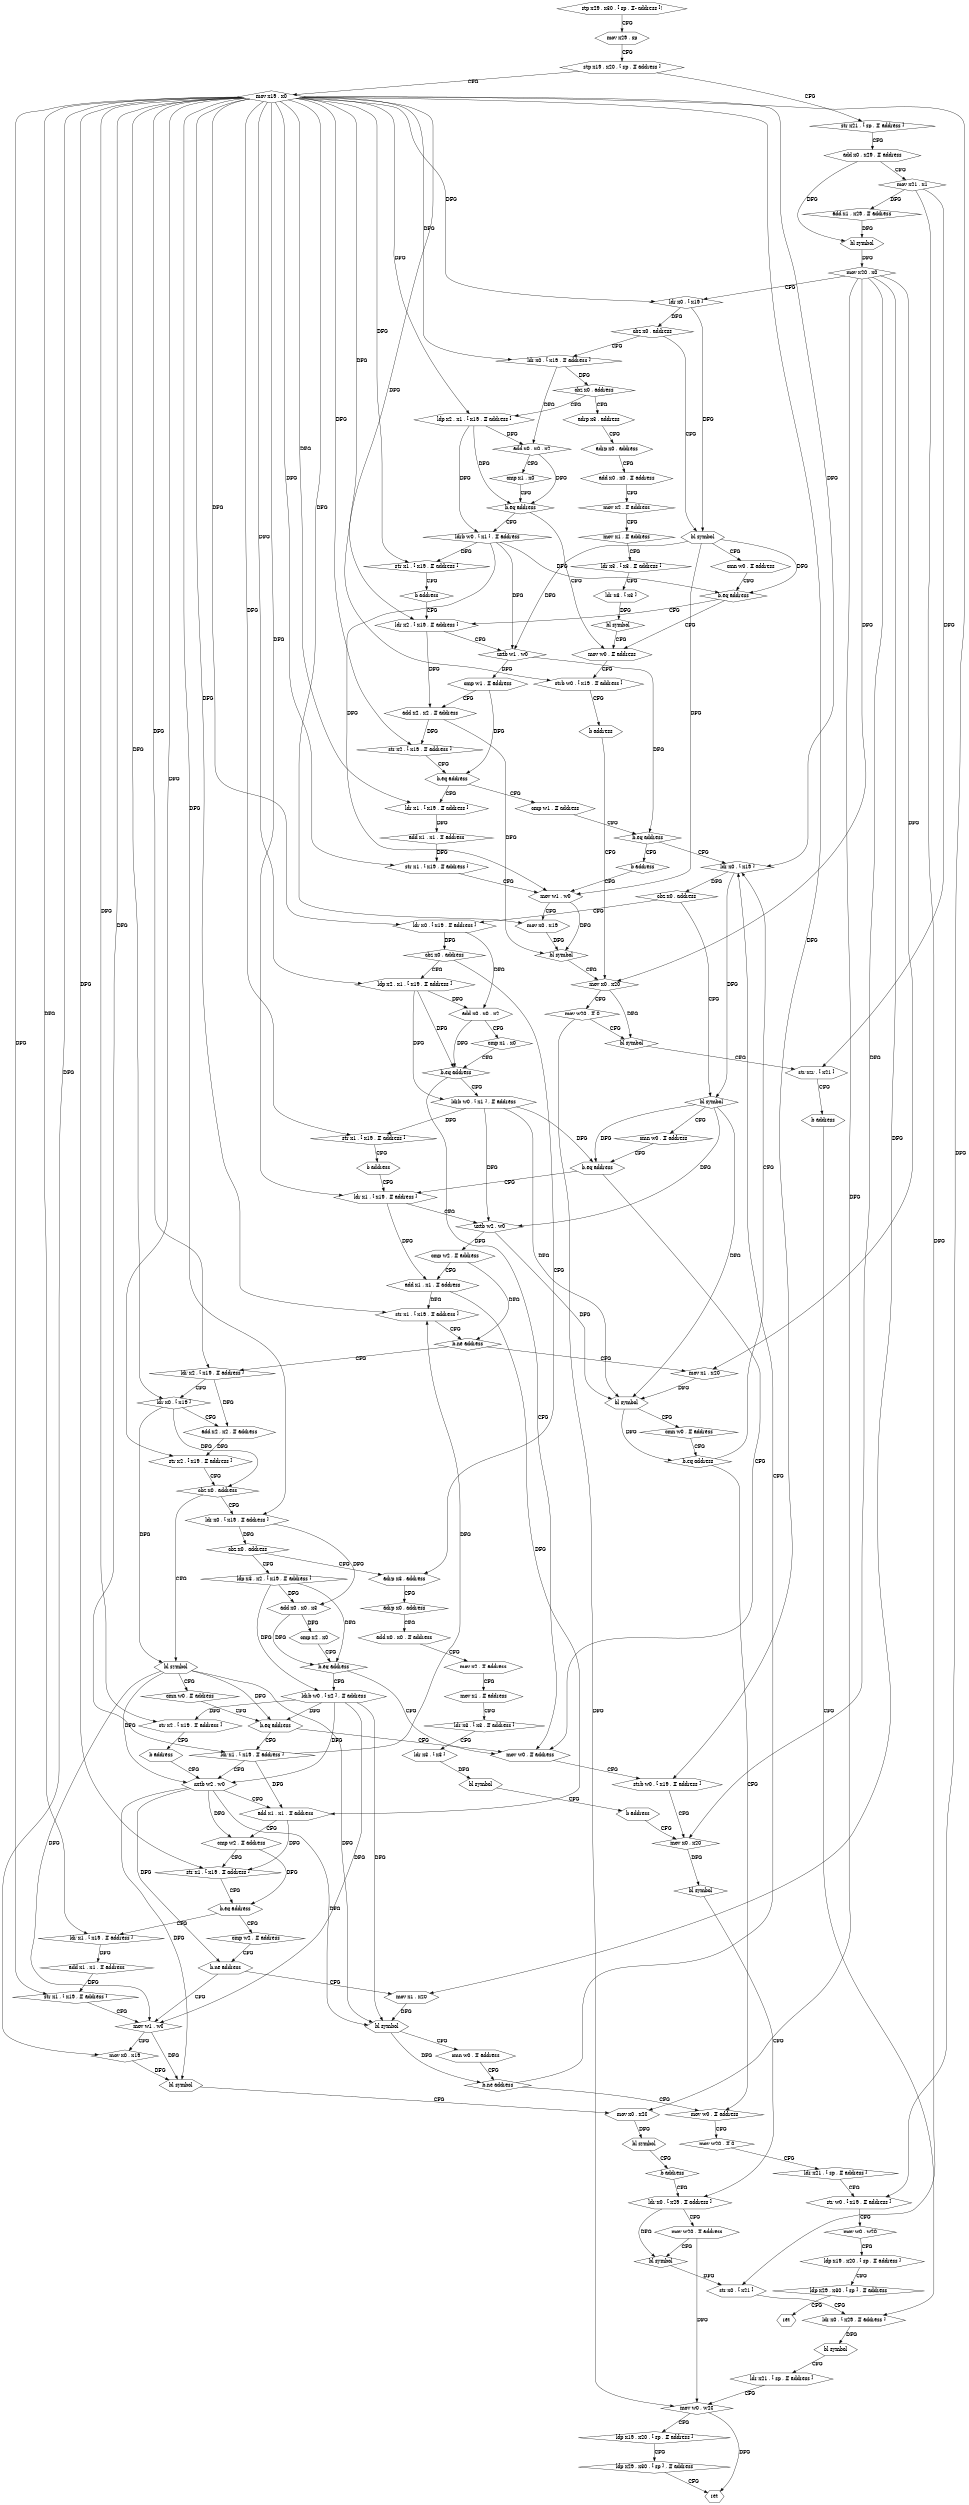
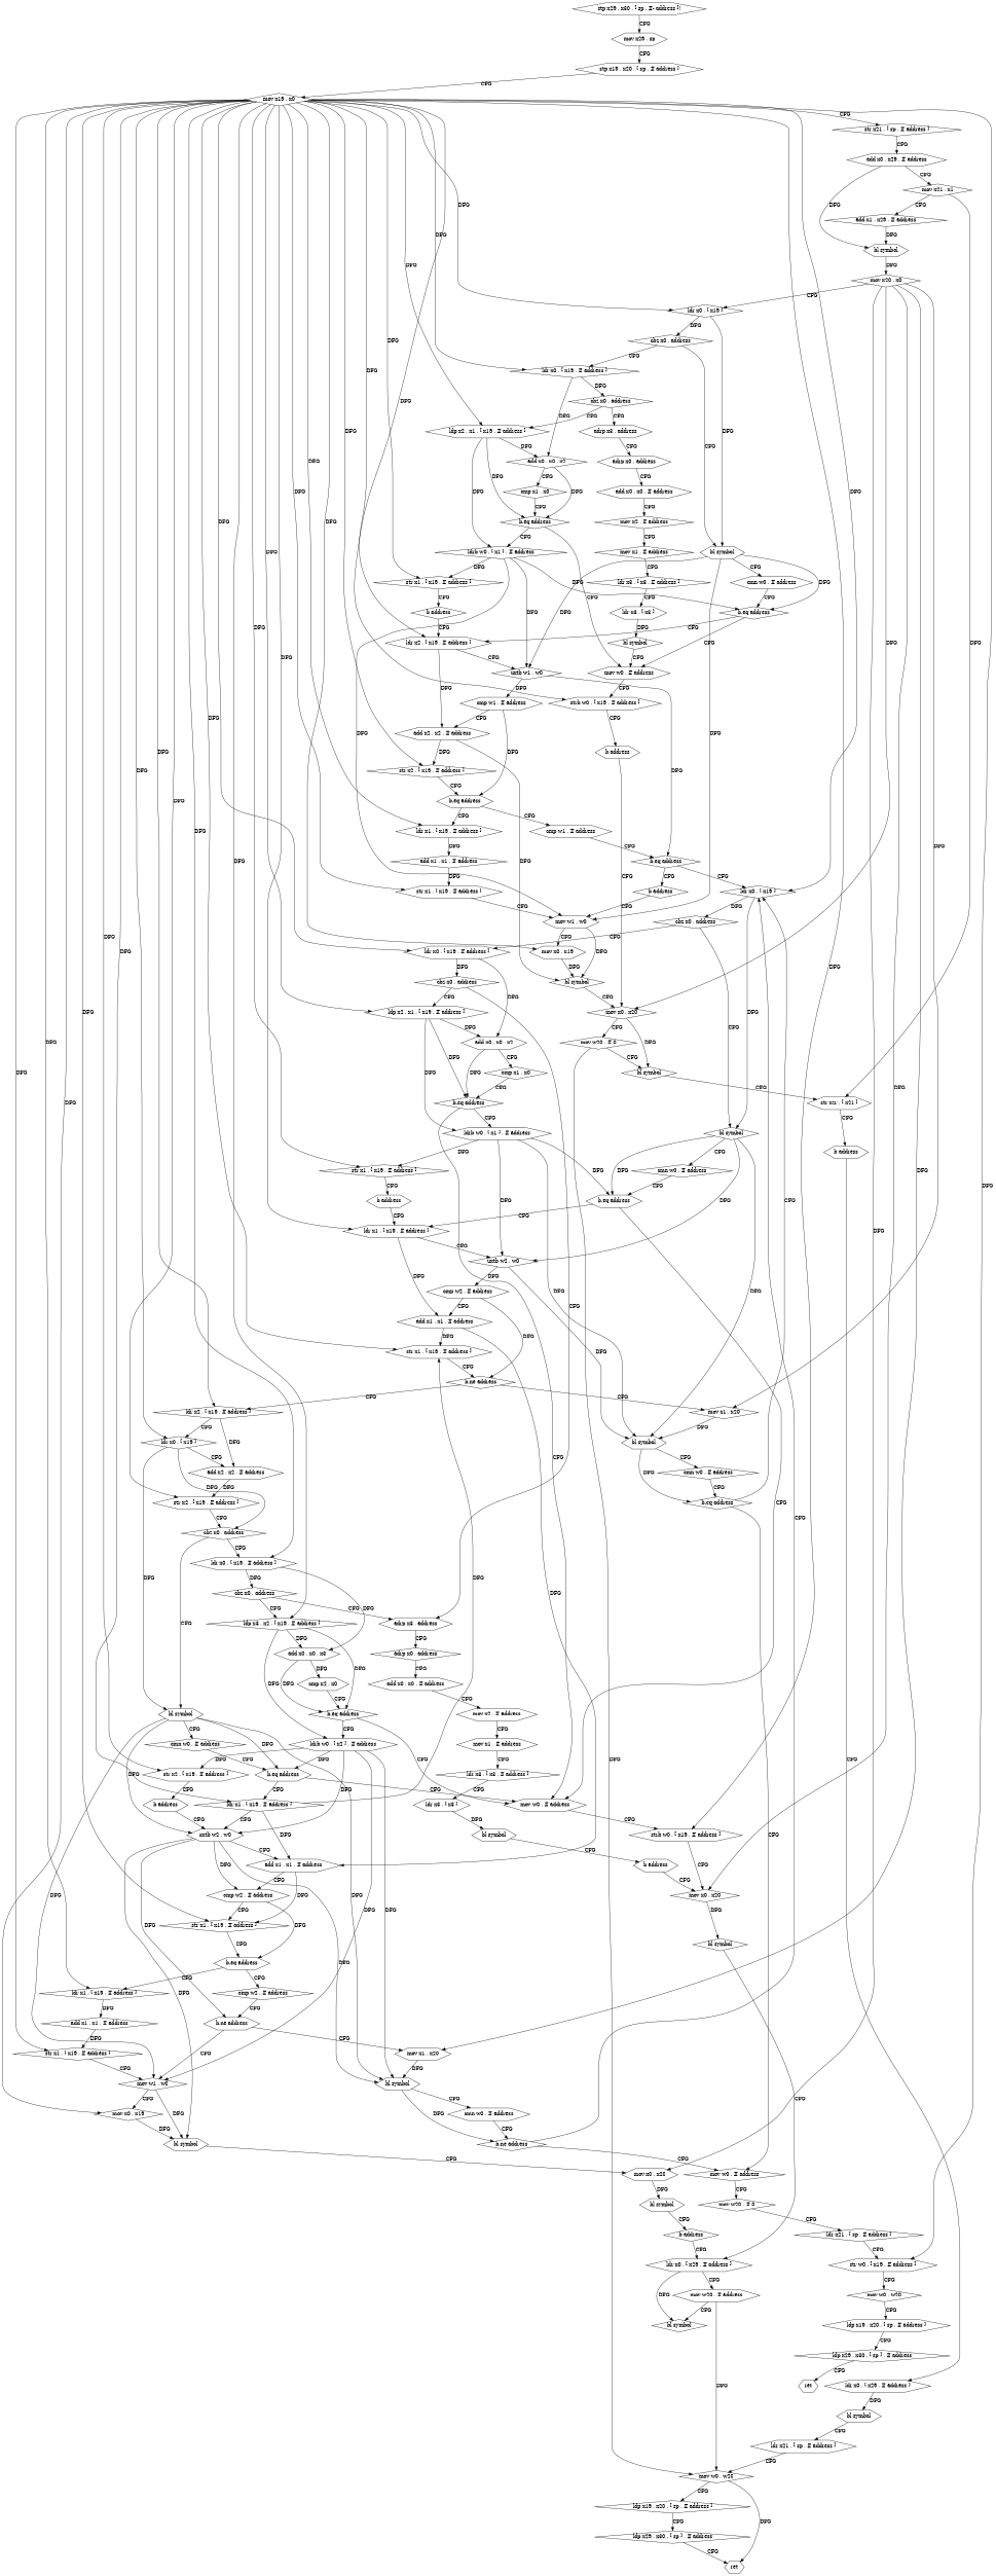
  digraph {
    node [shape=hexagon]
    n1 [label="stp x29 , x30 , [ sp , #- address ]!"]
    n2 [label="mov x29 , sp"]
    n3 [label="stp x19 , x20 , [ sp , # address ]"]
    n4 [label="mov x19 , x0" shape=diamond]
    n5 [label="str x21 , [ sp , # address ]" shape=diamond]
    n6 [label="ldr x0 , [ x19 ]" shape=diamond]
    n7 [label="ldr x0 , [ x19 , # address ]" shape=diamond]
    n8 [label="ldp x2 , x1 , [ x19 , # address ]"]
    n9 [label="ldr x2 , [ x19 , # address ]"]
    n10 [label="strb w0 , [ x19 , # address ]"]
    n11 [label="str x2 , [ x19 , # address ]" shape=diamond]
    n12 [label="ldr x1 , [ x19 , # address ]"]
    n13 [label="str x1 , [ x19 , # address ]" shape=diamond]
    n14 [label="str x1 , [ x19 , # address ]"]
    n15 [label="ldr x0 , [ x19 ]" shape=diamond]
    n16 [label="ldr x0 , [ x19 , # address ]"]
    n17 [label="ldp x2 , x1 , [ x19 , # address ]"]
    n18 [label="ldr x1 , [ x19 , # address ]"]
    n19 [label="mov x0 , x19"]
    n20 [label="strb w0 , [ x19 , # address ]"]
    n21 [label="str x1 , [ x19 , # address ]"]
    n22 [label="ldr x2 , [ x19 , # address ]" shape=diamond]
    n23 [label="str x1 , [ x19 , # address ]" shape=diamond]
    n24 [label="ldr x0 , [ x19 ]" shape=diamond]
    n25 [label="str x2 , [ x19 , # address ]"]
    n26 [label="ldr x0 , [ x19 , # address ]"]
    n27 [label="str w0 , [ x19 , # address ]"]
    n28 [label="ldp x3 , x2 , [ x19 , # address ]" shape=diamond]
    n29 [label="ldr x1 , [ x19 , # address ]" shape=diamond]
    n30 [label="str x2 , [ x19 , # address ]"]
    n31 [label="ldr x1 , [ x19 , # address ]" shape=diamond]
    n32 [label="str x1 , [ x19 , # address ]" shape=diamond]
    n33 [label="str x1 , [ x19 , # address ]" shape=diamond]
    n34 [label="mov x0 , x19" shape=diamond]
    n35 [label="add x0 , x29 , # address"]
    n36 [label="cbz x0 , address" shape=diamond]
    n37 [label="bl symbol"]
    n38 [label="cbz x0 , address" shape=diamond]
    n39 [label="add x0 , x0 , x2" shape=diamond]
    n40 [label="b.eq address" shape=diamond]
    n41 [label="ldrb w0 , [ x1 ] , # address" shape=diamond]
    n42 [label="uxtb w1 , w0" shape=diamond]
    n43 [label="add x2 , x2 , # address"]
    n44 [label="b address"]
    n45 [label="b.eq address"]
    n46 [label="add x1 , x1 , # address" shape=diamond]
    n47 [label="b address" shape=diamond]
    n48 [label="mov w1 , w0"]
    n49 [label="cbz x0 , address" shape=diamond]
    n50 [label="bl symbol" shape=diamond]
    n51 [label="cbz x0 , address" shape=diamond]
    n52 [label="add x0 , x0 , x2"]
    n53 [label="b.eq address" shape=diamond]
    n54 [label="ldrb w0 , [ x1 ] , # address"]
    n55 [label="uxtb w2 , w0" shape=diamond]
    n56 [label="add x1 , x1 , # address"]
    n57 [label="bl symbol" shape=diamond]
    n58 [label="mov x0 , x20" shape=diamond]
    n59 [label="b.ne address" shape=diamond]
    n60 [label="add x2 , x2 , # address"]
    n61 [label="b address"]
    n62 [label="cbz x0 , address" shape=diamond]
    n63 [label="bl symbol"]
    n64 [label="cbz x0 , address" shape=diamond]
    n65 [label="add x0 , x0 , x3"]
    n66 [label="mov w0 , w20" shape=diamond]
    n67 [label="b.eq address" shape=diamond]
    n68 [label="ldrb w0 , [ x2 ] , # address"]
    n69 [label="add x1 , x1 , # address"]
    n70 [label="uxtb w2 , w0"]
    n71 [label="b address"]
    n72 [label="add x1 , x1 , # address" shape=diamond]
    n73 [label="mov w1 , w0" shape=diamond]
    n74 [label="b.eq address"]
    n75 [label="bl symbol"]
    n76 [label="mov x21 , x1" shape=diamond]
    n77 [label="bl symbol"]
    n78 [label="add x1 , x29 , # address" shape=diamond]
    n79 [label="str xzr , [ x21 ]"]
-   n80 [label="str x0 , [ x21 ]"]
    n81 [label="mov x20 , x0" shape=diamond]
    n82 [label="b address"]
    n83 [label="ldr x0 , [ x29 , # address ]"]
    n84 [label="mov x0 , x20" shape=diamond]
    n85 [label="mov x1 , x20" shape=diamond]
    n86 [label="mov x1 , x20"]
    n87 [label="mov x0 , x20"]
    n88 [label="mov w20 , # 0" shape=diamond]
    n89 [label="bl symbol" shape=diamond]
    n90 [label="bl symbol" shape=diamond]
    n91 [label="bl symbol"]
    n92 [label="bl symbol"]
    n93 [label="bl symbol"]
    n94 [label="cmn w0 , # address"]
    n95 [label="b.eq address" shape=diamond]
    n96 [label="adrp x3 , address"]
    n97 [label="cmp x1 , x0" shape=diamond]
    n98 [label="mov w0 , # address"]
    n99 [label="cmp w1 , # address"]
    n100 [label="b.eq address" shape=diamond]
    n101 [label="adrp x0 , address"]
    n102 [label="add x0 , x0 , # address"]
    n103 [label="mov x2 , # address" shape=diamond]
    n104 [label="mov x1 , # address" shape=diamond]
    n105 [label="ldr x3 , [ x3 , # address ]" shape=diamond]
    n106 [label="ldr x3 , [ x3 ]"]
    n107 [label="bl symbol" shape=diamond]
    n108 [label="mov w0 , w20" shape=diamond]
    n109 [label="b address" shape=diamond]
    n110 [label="cmp w1 , # address"]
    n111 [label="ldp x19 , x20 , [ sp , # address ]" shape=diamond]
    n112 [label=ret]
    n113 [label="bl symbol"]
    n114 [label="ldr x21 , [ sp , # address ]"]
    n115 [label="cmn w0 , # address" shape=diamond]
    n116 [label="b.eq address"]
    n117 [label="ldp x29 , x30 , [ sp ] , # address" shape=diamond]
    n118 [label="adrp x3 , address"]
    n119 [label="cmp x1 , x0" shape=diamond]
    n120 [label="mov w0 , # address"]
    n121 [label="cmp w2 , # address"]
    n122 [label="cmn w0 , # address" shape=diamond]
    n123 [label="b.eq address" shape=diamond]
    n124 [label="adrp x0 , address" shape=diamond]
    n125 [label="add x0 , x0 , # address"]
    n126 [label="mov x2 , # address"]
    n127 [label="mov x1 , # address"]
    n128 [label="ldr x3 , [ x3 , # address ]" shape=diamond]
    n129 [label="ldr x3 , [ x3 ]"]
    n130 [label="bl symbol"]
    n131 [label="b address"]
    n132 [label="ldr x0 , [ x29 , # address ]"]
    n133 [label="cmp w2 , # address"]
    n134 [label="mov w20 , # address"]
    n135 [label="bl symbol" shape=diamond]
    n136 [label="mov w0 , # address" shape=diamond]
    n137 [label="mov w20 , # 0" shape=diamond]
    n138 [label="ldr x21 , [ sp , # address ]" shape=diamond]
    n139 [label="cmn w0 , # address" shape=diamond]
    n140 [label="b.eq address"]
    n141 [label="cmp x2 , x0"]
    n142 [label="b.ne address"]
    n143 [label="cmn w0 , # address"]
    n144 [label="b.ne address" shape=diamond]
    n145 [label="ldp x19 , x20 , [ sp , # address ]"]
    n146 [label="ldp x29 , x30 , [ sp ] , # address" shape=diamond]
    n147 [label=ret]
    n148 [label="cmp w2 , # address" shape=diamond]
    n149 [label="b address" shape=diamond]
    n1 -> n2 [label=CFG]
    n2 -> n3 [label=CFG]
    n3 -> n4 [label=CFG]
-   n3 -> n5 [label=CFG]
+   n4 -> n5 [label=CFG]
    n4 -> n6 [label=DFG]
    n4 -> n7 [label=DFG]
    n4 -> n8 [label=DFG]
    n4 -> n9 [label=DFG]
    n4 -> n10 [label=DFG]
    n4 -> n11 [label=DFG]
    n4 -> n12 [label=DFG]
    n4 -> n13 [label=DFG]
    n4 -> n14 [label=DFG]
    n4 -> n15 [label=DFG]
    n4 -> n16 [label=DFG]
    n4 -> n17 [label=DFG]
    n4 -> n18 [label=DFG]
    n4 -> n19 [label=DFG]
    n4 -> n20 [label=DFG]
    n4 -> n21 [label=DFG]
    n4 -> n22 [label=DFG]
    n4 -> n23 [label=DFG]
    n4 -> n24 [label=DFG]
    n4 -> n25 [label=DFG]
    n4 -> n26 [label=DFG]
    n4 -> n27 [label=DFG]
+   n4 -> n28 [label=DFG]
    n4 -> n29 [label=DFG]
    n4 -> n30 [label=DFG]
    n4 -> n31 [label=DFG]
    n4 -> n32 [label=DFG]
    n4 -> n33 [label=DFG]
    n4 -> n34 [label=DFG]
    n5 -> n35 [label=CFG]
    n6 -> n36 [label=DFG]
    n6 -> n37 [label=DFG]
    n7 -> n38 [label=DFG]
    n7 -> n39 [label=DFG]
    n8 -> n39 [label=DFG]
    n8 -> n40 [label=DFG]
    n8 -> n41 [label=DFG]
    n9 -> n42 [label=CFG]
    n9 -> n43 [label=DFG]
    n10 -> n44 [label=CFG]
    n11 -> n45 [label=CFG]
    n12 -> n46 [label=DFG]
    n13 -> n47 [label=CFG]
    n14 -> n48 [label=CFG]
    n15 -> n49 [label=DFG]
    n15 -> n50 [label=DFG]
    n16 -> n51 [label=DFG]
    n16 -> n52 [label=DFG]
    n17 -> n52 [label=DFG]
    n17 -> n53 [label=DFG]
    n17 -> n54 [label=DFG]
    n18 -> n55 [label=CFG]
    n18 -> n56 [label=DFG]
    n19 -> n57 [label=DFG]
    n20 -> n58 [label=CFG]
    n21 -> n59 [label=CFG]
    n22 -> n24 [label=CFG]
    n22 -> n60 [label=DFG]
    n23 -> n61 [label=CFG]
    n24 -> n60 [label=CFG]
    n24 -> n62 [label=DFG]
    n24 -> n63 [label=DFG]
    n25 -> n62 [label=CFG]
    n26 -> n64 [label=DFG]
    n26 -> n65 [label=DFG]
    n27 -> n66 [label=CFG]
    n28 -> n65 [label=DFG]
    n28 -> n67 [label=DFG]
    n28 -> n68 [label=DFG]
    n29 -> n21 [label=DFG]
    n29 -> n69 [label=DFG]
    n29 -> n70 [label=CFG]
    n30 -> n71 [label=CFG]
    n31 -> n72 [label=DFG]
    n32 -> n73 [label=CFG]
    n33 -> n74 [label=CFG]
    n34 -> n75 [label=DFG]
    n35 -> n76 [label=CFG]
    n35 -> n77 [label=DFG]
    n36 -> n7 [label=CFG]
    n36 -> n37 [label=CFG]
    n37 -> n42 [label=DFG]
    n37 -> n48 [label=DFG]
    n37 -> n94 [label=CFG]
    n37 -> n95 [label=DFG]
    n38 -> n8 [label=CFG]
    n38 -> n96 [label=CFG]
    n39 -> n40 [label=DFG]
    n39 -> n97 [label=CFG]
    n40 -> n41 [label=CFG]
    n40 -> n98 [label=CFG]
    n41 -> n13 [label=DFG]
    n41 -> n42 [label=DFG]
    n41 -> n48 [label=DFG]
    n41 -> n95 [label=DFG]
    n42 -> n99 [label=DFG]
    n42 -> n100 [label=DFG]
    n43 -> n11 [label=DFG]
    n43 -> n57 [label=DFG]
    n44 -> n84 [label=CFG]
    n45 -> n12 [label=CFG]
    n45 -> n110 [label=CFG]
    n46 -> n14 [label=DFG]
    n47 -> n9 [label=CFG]
    n48 -> n19 [label=CFG]
    n48 -> n57 [label=DFG]
    n49 -> n16 [label=CFG]
    n49 -> n50 [label=CFG]
    n50 -> n55 [label=DFG]
    n50 -> n91 [label=DFG]
    n50 -> n115 [label=CFG]
    n50 -> n116 [label=DFG]
    n51 -> n17 [label=CFG]
    n51 -> n118 [label=CFG]
    n52 -> n53 [label=DFG]
    n52 -> n119 [label=CFG]
    n53 -> n54 [label=CFG]
    n53 -> n120 [label=CFG]
    n54 -> n23 [label=DFG]
    n54 -> n55 [label=DFG]
    n54 -> n91 [label=DFG]
    n54 -> n116 [label=DFG]
    n55 -> n91 [label=DFG]
    n55 -> n121 [label=DFG]
    n56 -> n21 [label=DFG]
    n56 -> n69 [label=DFG]
    n57 -> n84 [label=CFG]
    n58 -> n90 [label=DFG]
    n59 -> n22 [label=CFG]
    n59 -> n85 [label=CFG]
    n60 -> n25 [label=DFG]
    n61 -> n18 [label=CFG]
    n62 -> n26 [label=CFG]
    n62 -> n63 [label=CFG]
    n63 -> n70 [label=DFG]
    n63 -> n73 [label=DFG]
    n63 -> n92 [label=DFG]
    n63 -> n139 [label=CFG]
    n63 -> n140 [label=DFG]
    n64 -> n28 [label=CFG]
    n64 -> n118 [label=CFG]
    n65 -> n67 [label=DFG]
    n65 -> n141 [label=DFG]
    n66 -> n145 [label=CFG]
    n67 -> n68 [label=CFG]
    n67 -> n120 [label=CFG]
    n68 -> n30 [label=DFG]
    n68 -> n70 [label=DFG]
    n68 -> n73 [label=DFG]
    n68 -> n92 [label=DFG]
    n68 -> n140 [label=DFG]
    n69 -> n33 [label=DFG]
    n69 -> n133 [label=CFG]
    n70 -> n69 [label=CFG]
    n70 -> n75 [label=DFG]
    n70 -> n92 [label=DFG]
    n70 -> n133 [label=DFG]
    n70 -> n142 [label=DFG]
    n71 -> n70 [label=CFG]
    n72 -> n32 [label=DFG]
    n73 -> n34 [label=CFG]
    n73 -> n75 [label=DFG]
    n74 -> n31 [label=CFG]
    n74 -> n148 [label=CFG]
    n75 -> n87 [label=CFG]
-   n76 -> n78 [label=DFG]
+   n76 -> n78 [label=CFG]
    n76 -> n79 [label=DFG]
-   n76 -> n80 [label=DFG]
    n77 -> n81 [label=DFG]
    n78 -> n77 [label=DFG]
    n79 -> n82 [label=CFG]
-   n80 -> n83 [label=CFG]
    n81 -> n6 [label=CFG]
    n81 -> n58 [label=DFG]
    n81 -> n84 [label=DFG]
    n81 -> n85 [label=DFG]
    n81 -> n86 [label=DFG]
    n81 -> n87 [label=DFG]
    n82 -> n83 [label=CFG]
    n83 -> n113 [label=DFG]
    n84 -> n88 [label=CFG]
    n84 -> n89 [label=DFG]
    n85 -> n91 [label=DFG]
    n86 -> n92 [label=DFG]
    n87 -> n93 [label=DFG]
    n88 -> n89 [label=CFG]
    n88 -> n108 [label=DFG]
    n89 -> n79 [label=CFG]
    n90 -> n132 [label=CFG]
    n91 -> n122 [label=CFG]
    n91 -> n123 [label=DFG]
    n92 -> n143 [label=CFG]
    n92 -> n144 [label=DFG]
    n93 -> n149 [label=CFG]
    n94 -> n95 [label=CFG]
    n95 -> n9 [label=CFG]
    n95 -> n98 [label=CFG]
    n96 -> n101 [label=CFG]
    n97 -> n40 [label=CFG]
    n98 -> n10 [label=CFG]
    n99 -> n43 [label=CFG]
    n99 -> n45 [label=DFG]
    n100 -> n15 [label=CFG]
    n100 -> n109 [label=CFG]
    n101 -> n102 [label=CFG]
    n102 -> n103 [label=CFG]
    n103 -> n104 [label=CFG]
    n104 -> n105 [label=CFG]
    n105 -> n106 [label=CFG]
    n106 -> n107 [label=DFG]
    n107 -> n98 [label=CFG]
    n108 -> n111 [label=CFG]
    n108 -> n112 [label=DFG]
    n109 -> n48 [label=CFG]
    n110 -> n100 [label=CFG]
    n111 -> n117 [label=CFG]
    n113 -> n114 [label=CFG]
    n114 -> n108 [label=CFG]
    n115 -> n116 [label=CFG]
    n116 -> n18 [label=CFG]
    n116 -> n120 [label=CFG]
    n117 -> n112 [label=CFG]
    n118 -> n124 [label=CFG]
    n119 -> n53 [label=CFG]
    n120 -> n20 [label=CFG]
    n121 -> n56 [label=CFG]
    n121 -> n59 [label=DFG]
    n122 -> n123 [label=CFG]
    n123 -> n15 [label=CFG]
    n123 -> n136 [label=CFG]
    n124 -> n125 [label=CFG]
    n125 -> n126 [label=CFG]
    n126 -> n127 [label=CFG]
    n127 -> n128 [label=CFG]
    n128 -> n129 [label=CFG]
    n129 -> n130 [label=DFG]
    n130 -> n131 [label=CFG]
    n131 -> n58 [label=CFG]
    n132 -> n134 [label=CFG]
    n132 -> n135 [label=DFG]
    n133 -> n33 [label=CFG]
    n133 -> n74 [label=DFG]
    n134 -> n108 [label=DFG]
    n134 -> n135 [label=CFG]
-   n135 -> n80 [label=DFG]
    n136 -> n137 [label=CFG]
    n137 -> n138 [label=CFG]
    n138 -> n27 [label=CFG]
    n139 -> n140 [label=CFG]
    n140 -> n29 [label=CFG]
    n140 -> n120 [label=CFG]
    n141 -> n67 [label=CFG]
    n142 -> n73 [label=CFG]
    n142 -> n86 [label=CFG]
    n143 -> n144 [label=CFG]
    n144 -> n15 [label=CFG]
    n144 -> n136 [label=CFG]
    n145 -> n146 [label=CFG]
    n146 -> n147 [label=CFG]
    n148 -> n142 [label=CFG]
    n149 -> n132 [label=CFG]
  }
